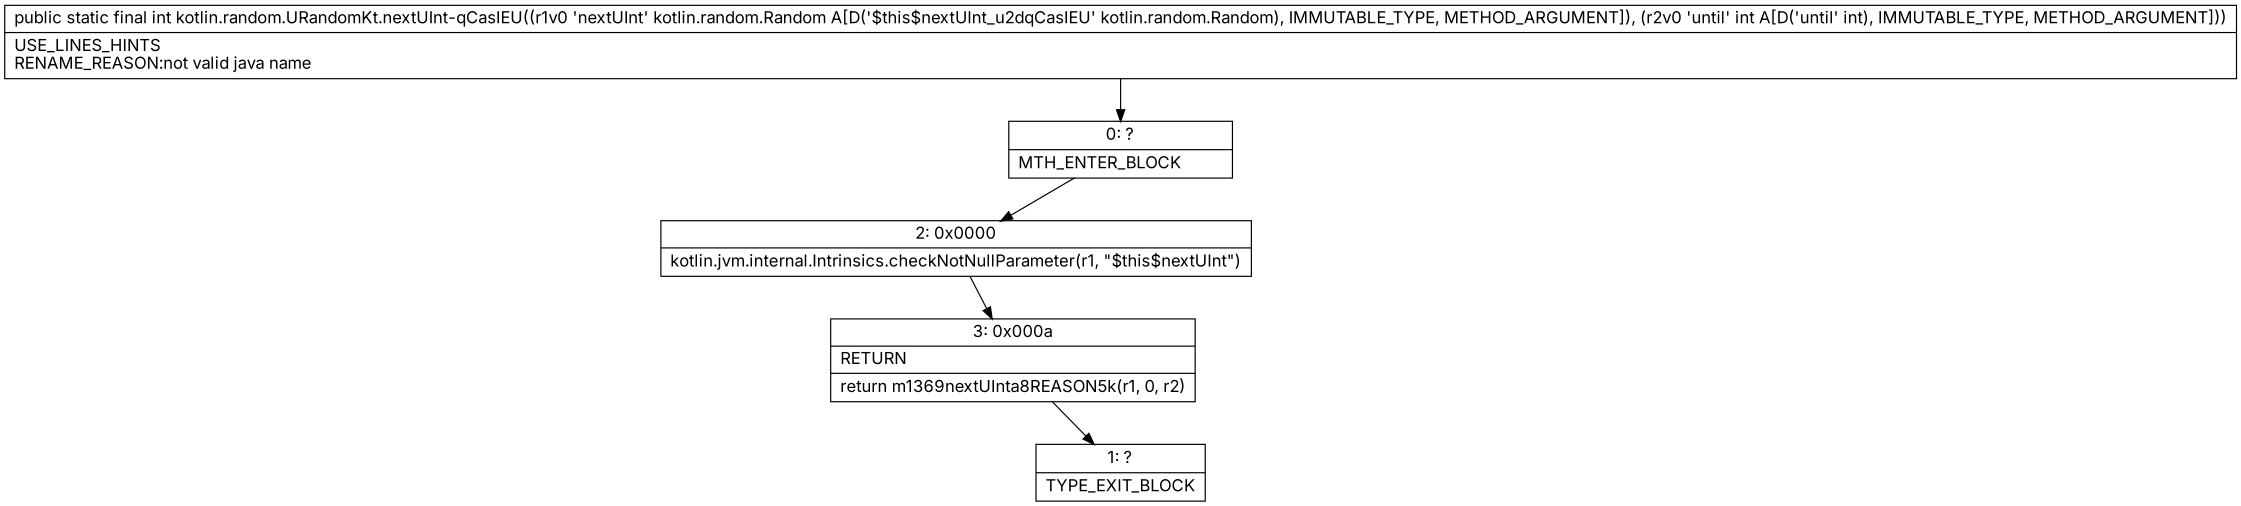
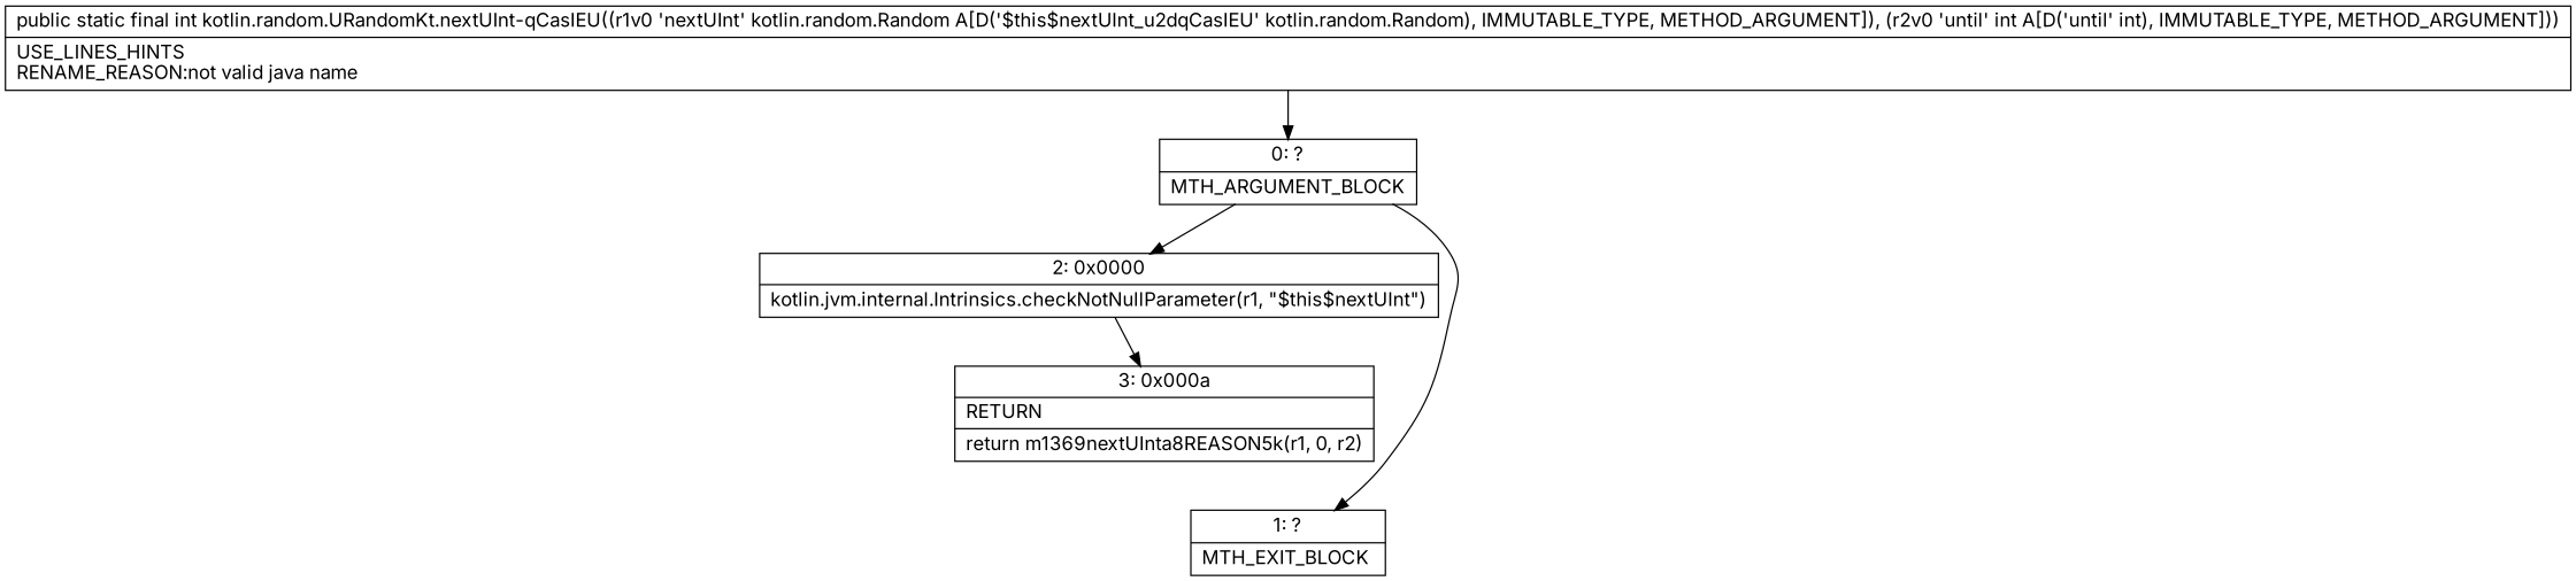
  digraph {
    fontname=Inter
    node [fontname=Inter shape=record]
    edge [fontname=Inter]
-   n1 [label="{0\:\ ?|MTH_ENTER_BLOCK\l}"]
+   n1 [label="{0\:\ ?|MTH_ARGUMENT_BLOCK\l}"]
    n2 [label="{2\:\ 0x0000|kotlin.jvm.internal.Intrinsics.checkNotNullParameter(r1, \"$this$nextUInt\")\l}"]
    n3 [label="{3\:\ 0x000a|RETURN\l|return m1369nextUInta8REASON5k(r1, 0, r2)\l}"]
-   n4 [label="{1\:\ ?|TYPE_EXIT_BLOCK\l}"]
+   n4 [label="{1\:\ ?|MTH_EXIT_BLOCK\l}"]
    n5 [label="{public static final int kotlin.random.URandomKt.nextUInt\-qCasIEU((r1v0 'nextUInt' kotlin.random.Random A[D('$this$nextUInt_u2dqCasIEU' kotlin.random.Random), IMMUTABLE_TYPE, METHOD_ARGUMENT]), (r2v0 'until' int A[D('until' int), IMMUTABLE_TYPE, METHOD_ARGUMENT]))  | USE_LINES_HINTS\lRENAME_REASON:not valid java name\l}"]
    n1 -> n2
    n2 -> n3
-   n3 -> n4
+   n1 -> n4
    n5 -> n1
  }
